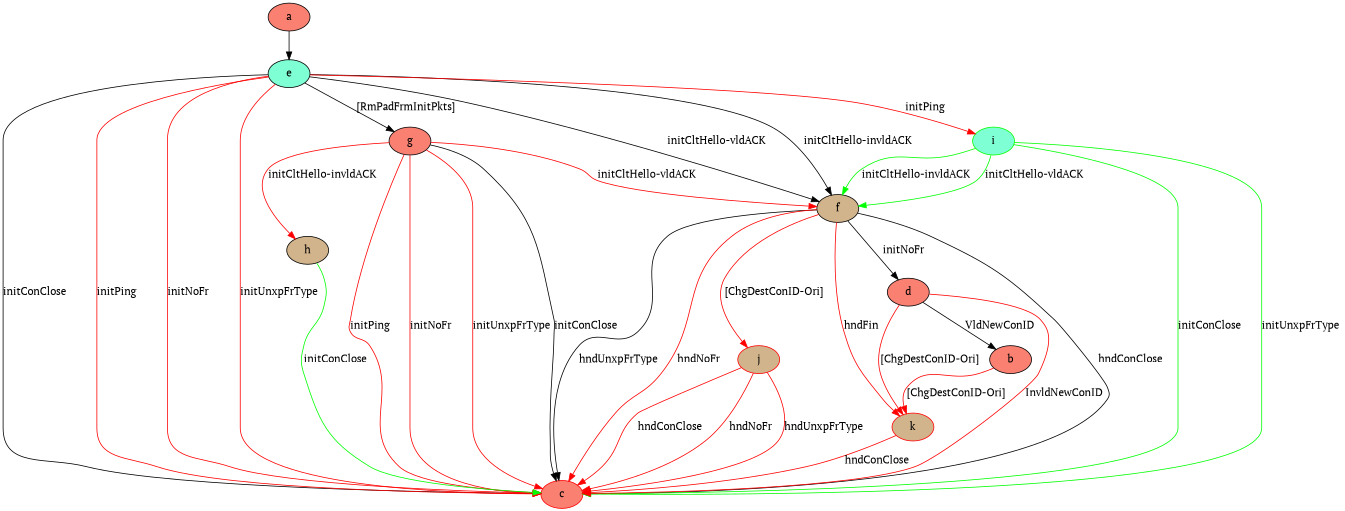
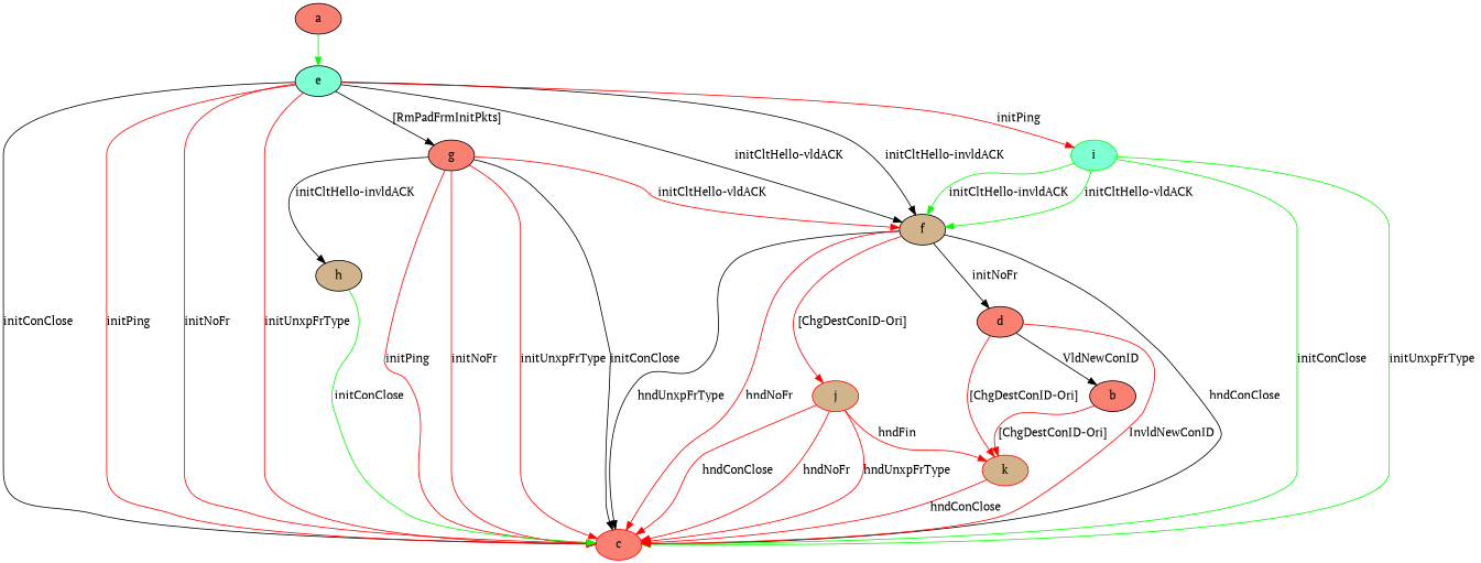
  digraph {
    fontname="PT Serif"
    node [fillcolor=salmon fontname="PT Serif" style=filled]
    edge [fontname="PT Serif" color=red]
    e [fillcolor=aquamarine]
    a
    c [color=red]
    f [fillcolor=tan]
    g
    i [color=green fillcolor=aquamarine]
    d
    j [color=red fillcolor=tan]
    h [fillcolor=tan]
    k [color=red fillcolor=tan]
    b
    e -> c [label="initConClose " color=""]
    e -> c [label="initPing "]
    e -> c [label="initNoFr "]
    e -> c [label="initUnxpFrType "]
    e -> f [label="initCltHello-vldACK " color=""]
    e -> f [label="initCltHello-invldACK " color=""]
    e -> g [label="[RmPadFrmInitPkts] " color=""]
    e -> i [label="initPing "]
-   a -> e [color=""]
+   a -> e [color=green]
    f -> c [label="hndConClose " color=""]
    f -> c [label="hndUnxpFrType " color=""]
    f -> c [label="hndNoFr "]
    f -> d [label="initNoFr " color=""]
    f -> j [label="[ChgDestConID-Ori] "]
    g -> c [label="initConClose " color=""]
    g -> c [label="initPing "]
    g -> c [label="initNoFr "]
    g -> c [label="initUnxpFrType "]
    g -> f [label="initCltHello-vldACK "]
-   g -> h [label="initCltHello-invldACK "]
+   g -> h [color=black label="initCltHello-invldACK "]
    i -> c [color=green label="initConClose "]
    i -> c [color=green label="initUnxpFrType "]
    i -> f [color=green label="initCltHello-vldACK "]
    i -> f [color=green label="initCltHello-invldACK "]
    d -> c [label="InvldNewConID "]
    d -> k [label="[ChgDestConID-Ori] "]
    d -> b [label="VldNewConID " color=""]
    j -> c [label="hndConClose "]
    j -> c [label="hndNoFr "]
    j -> c [label="hndUnxpFrType "]
-   f -> k [label="hndFin "]
+   j -> k [label="hndFin "]
    h -> c [color=green label="initConClose "]
    k -> c [label="hndConClose "]
    b -> k [label="[ChgDestConID-Ori] "]
  }
